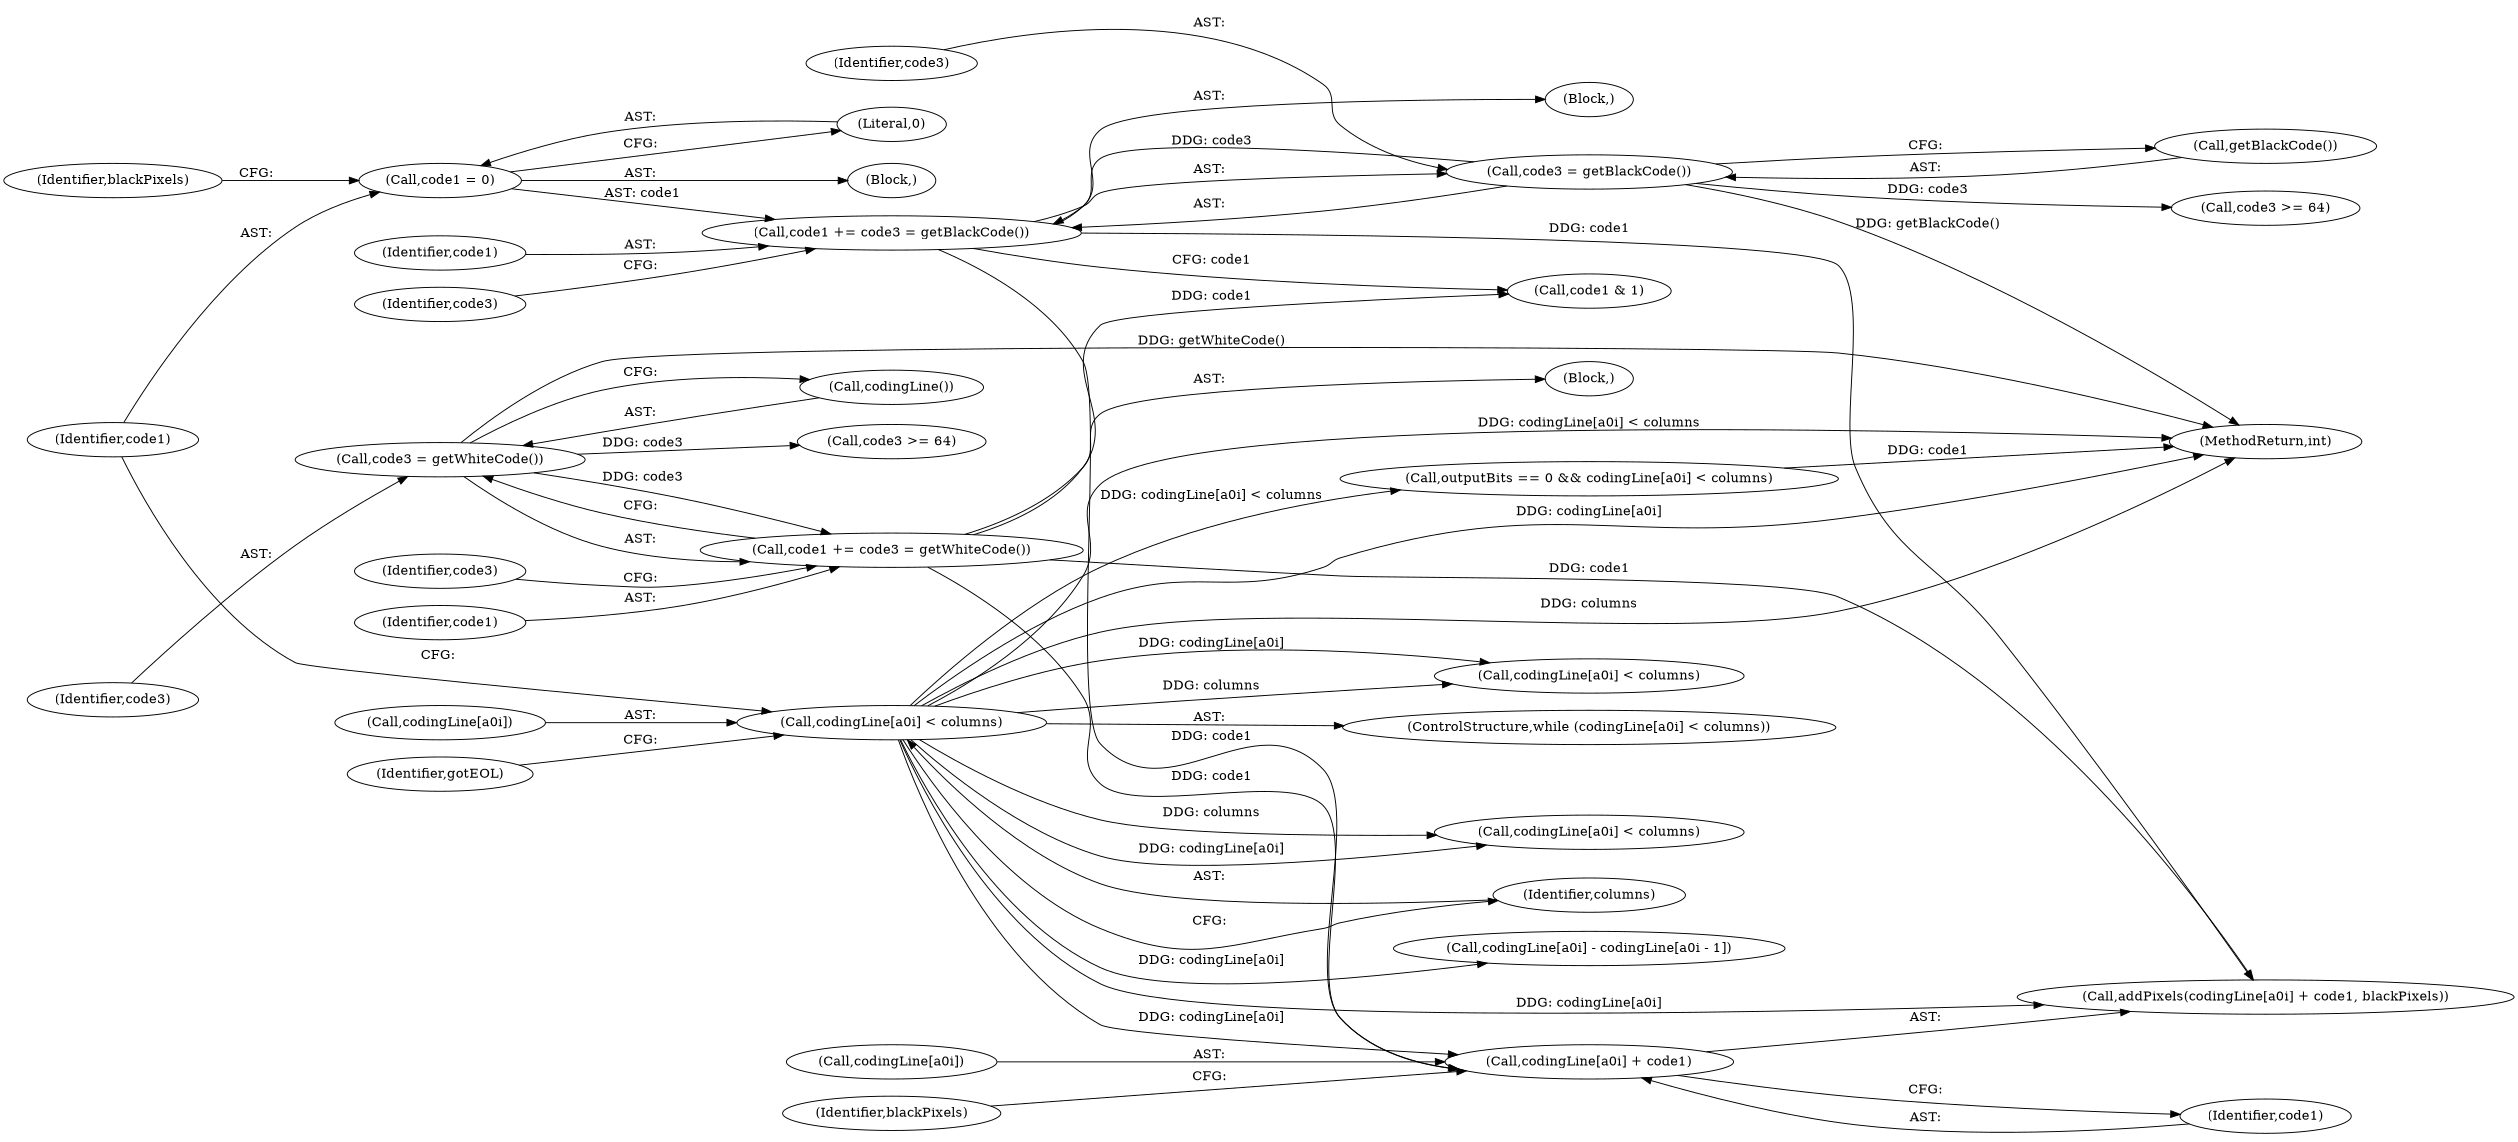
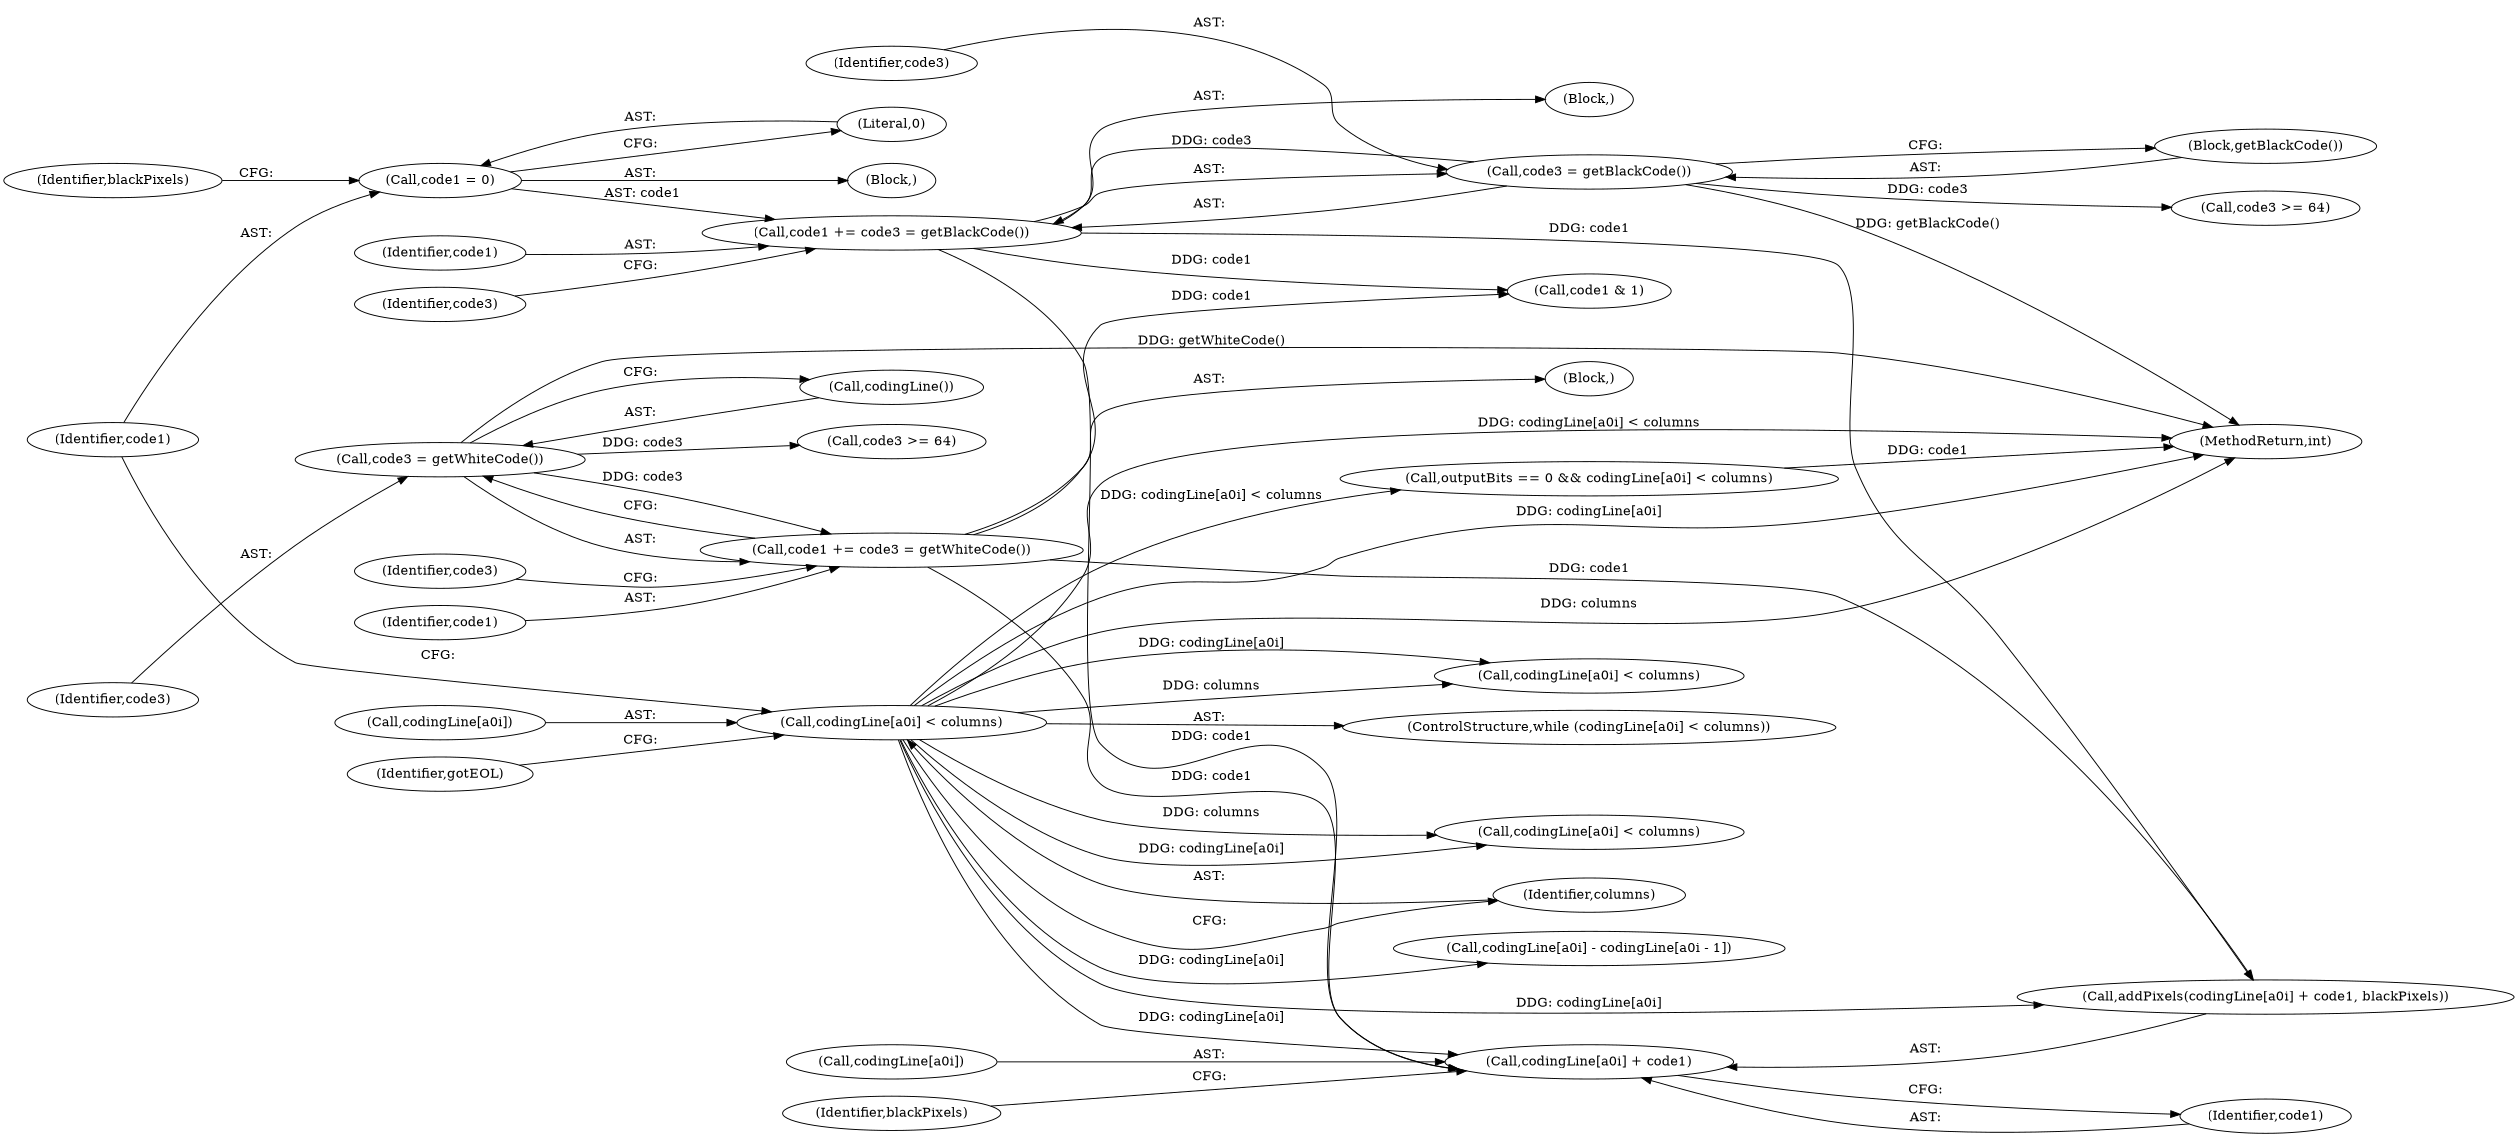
  digraph {
    rankdir=LR
    n1 [label="(Call,codingLine[a0i] + code1)"]
    n2 [label="(Call,addPixels(codingLine[a0i] + code1, blackPixels))"]
    n3 [label="(Identifier,code1)"]
    n4 [label="(MethodReturn,int)"]
    n5 [label="(Call,codingLine[a0i] < columns)"]
    n6 [label="(Call,codingLine[a0i] < columns)"]
    n7 [label="(ControlStructure,while (codingLine[a0i] < columns))"]
    n8 [label="(Call,outputBits == 0 && codingLine[a0i] < columns)"]
    n9 [label="(Call,codingLine[a0i] < columns)"]
    n10 [label="(Identifier,columns)"]
    n11 [label="(Call,codingLine[a0i] - codingLine[a0i - 1])"]
    n12 [label="(Call,code1 += code3 = getWhiteCode())"]
    n13 [label="(Call,code3 = getWhiteCode())"]
    n14 [label="(Block,)"]
    n15 [label="(Call,code1 & 1)"]
    n16 [label="(Call,codingLine())"]
    n17 [label="(Call,code3 >= 64)"]
    n18 [label="(Call,code1 = 0)"]
    n19 [label="(Call,code1 += code3 = getBlackCode())"]
    n20 [label="(Block,)"]
    n21 [label="(Literal,0)"]
    n22 [label="(Call,code3 = getBlackCode())"]
    n23 [label="(Block,)"]
-   n24 [label="(Call,getBlackCode())"]
+   n24 [label="(Block,getBlackCode())"]
    n25 [label="(Call,code3 >= 64)"]
    n26 [label="(Call,codingLine[a0i])"]
    n27 [label="(Identifier,blackPixels)"]
    n28 [label="(Identifier,code3)"]
    n29 [label="(Identifier,code3)"]
    n30 [label="(Identifier,code3)"]
    n31 [label="(Identifier,code1)"]
    n32 [label="(Identifier,code3)"]
    n33 [label="(Identifier,blackPixels)"]
    n34 [label="(Identifier,gotEOL)"]
    n35 [label="(Identifier,code1)"]
    n36 [label="(Identifier,code1)"]
    n37 [label="(Call,codingLine[a0i])"]
-   n1 -> n2 [label="AST: "]
+   n2 -> n1 [label="AST: "]
    n1 -> n3 [label="CFG: "]
    n3 -> n1 [label="AST: "]
    n5 -> n1 [label="DDG: codingLine[a0i]"]
    n5 -> n2 [label="DDG: codingLine[a0i]"]
    n5 -> n4 [label="DDG: codingLine[a0i]"]
    n5 -> n4 [label="DDG: columns"]
    n5 -> n4 [label="DDG: codingLine[a0i] < columns"]
    n5 -> n6 [label="DDG: codingLine[a0i]"]
    n5 -> n6 [label="DDG: columns"]
    n5 -> n7 [label="AST: "]
    n5 -> n8 [label="DDG: codingLine[a0i] < columns"]
    n5 -> n9 [label="DDG: codingLine[a0i]"]
    n5 -> n9 [label="DDG: columns"]
    n5 -> n10 [label="CFG: "]
    n5 -> n11 [label="DDG: codingLine[a0i]"]
    n8 -> n4 [label="DDG: code1"]
    n10 -> n5 [label="AST: "]
    n12 -> n1 [label="DDG: code1"]
    n12 -> n2 [label="DDG: code1"]
    n12 -> n13 [label="CFG: "]
    n12 -> n14 [label="AST: "]
    n12 -> n15 [label="DDG: code1"]
    n13 -> n4 [label="DDG: getWhiteCode()"]
    n13 -> n12 [label="AST: "]
    n13 -> n12 [label="DDG: code3"]
    n13 -> n16 [label="CFG: "]
    n13 -> n17 [label="DDG: code3"]
    n16 -> n13 [label="AST: "]
    n18 -> n19 [label="AST: code1"]
    n18 -> n20 [label="AST: "]
    n18 -> n21 [label="CFG: "]
    n19 -> n1 [label="DDG: code1"]
    n19 -> n2 [label="DDG: code1"]
-   n19 -> n15 [label="CFG: code1"]
+   n19 -> n15 [label="DDG: code1"]
    n19 -> n22 [label="AST: "]
    n19 -> n23 [label="AST: "]
    n21 -> n18 [label="AST: "]
    n22 -> n4 [label="DDG: getBlackCode()"]
    n22 -> n19 [label="AST: "]
    n22 -> n19 [label="DDG: code3"]
    n22 -> n24 [label="CFG: "]
    n22 -> n25 [label="DDG: code3"]
    n24 -> n22 [label="AST: "]
    n26 -> n5 [label="AST: "]
    n27 -> n18 [label="CFG: "]
    n28 -> n22 [label="AST: "]
    n29 -> n13 [label="AST: "]
    n30 -> n12 [label="CFG: "]
    n31 -> n19 [label="AST: "]
    n32 -> n19 [label="CFG: "]
    n33 -> n1 [label="CFG: "]
    n34 -> n5 [label="CFG: "]
    n35 -> n12 [label="AST: "]
    n36 -> n5 [label="CFG: "]
    n36 -> n18 [label="AST: "]
    n37 -> n1 [label="AST: "]
  }
